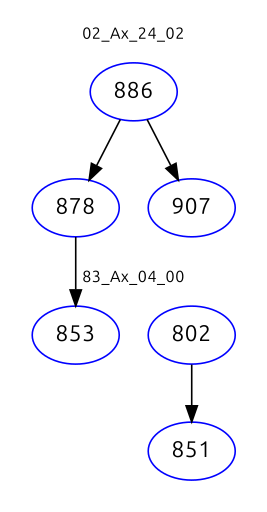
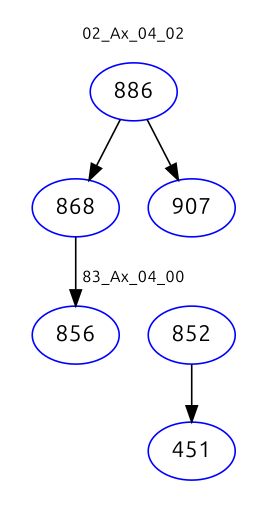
  digraph {
    fontname=Ubuntu
    node [color=blue fontname=Ubuntu]
    edge [color=black fontname=Ubuntu]
-   n1 [label=802]
-   n2 [label=851]
-   n3 [label=853]
+   n1 [label=852]
+   n2 [label=451]
+   n3 [label=856]
    n4 [label=886]
-   n5 [label=878]
+   n5 [label=868]
    n6 [label=907]
    subgraph cluster_1 {
      color=white
      fontsize=10
      label="83_Ax_04_00"
      n1
      n2
      n3
    }
    subgraph cluster_2 {
      color=white
      fontsize=10
-     label="02_Ax_24_02"
+     label="02_Ax_04_02"
      n4
      n5
      n6
    }
    n1 -> n2
    n4 -> n5
    n4 -> n6
    n5 -> n3
  }
